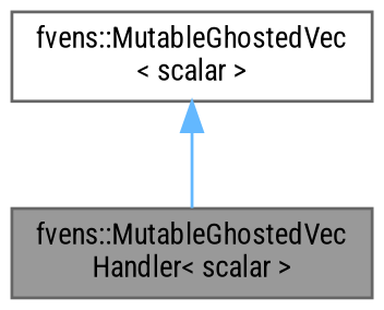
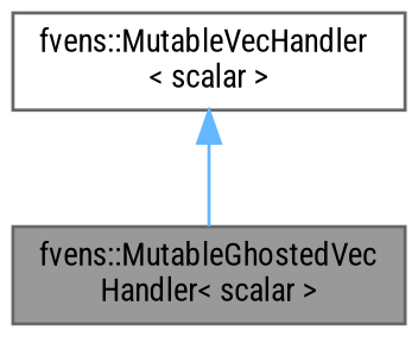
  digraph {
    fontname="Roboto Condensed"
    node [color=gray40 fontname="Roboto Condensed" fontsize=10 shape=box style=filled]
    n1 [fillcolor=grey60 fontcolor=black height=0.2 label="fvens::MutableGhostedVec\lHandler\< scalar \>" width=0.4]
-   n2 [fillcolor=white height=0.2 label="fvens::MutableGhostedVec\l\< scalar \>" width=0.4]
+   n2 [fillcolor=white height=0.2 label="fvens::MutableVecHandler\l\< scalar \>" width=0.4]
    n2 -> n1 [color=steelblue1 dir=back fontname="Roboto Condensed" fontsize=10 labelfontname=Helvetica labelfontsize=10 style=solid]
  }
